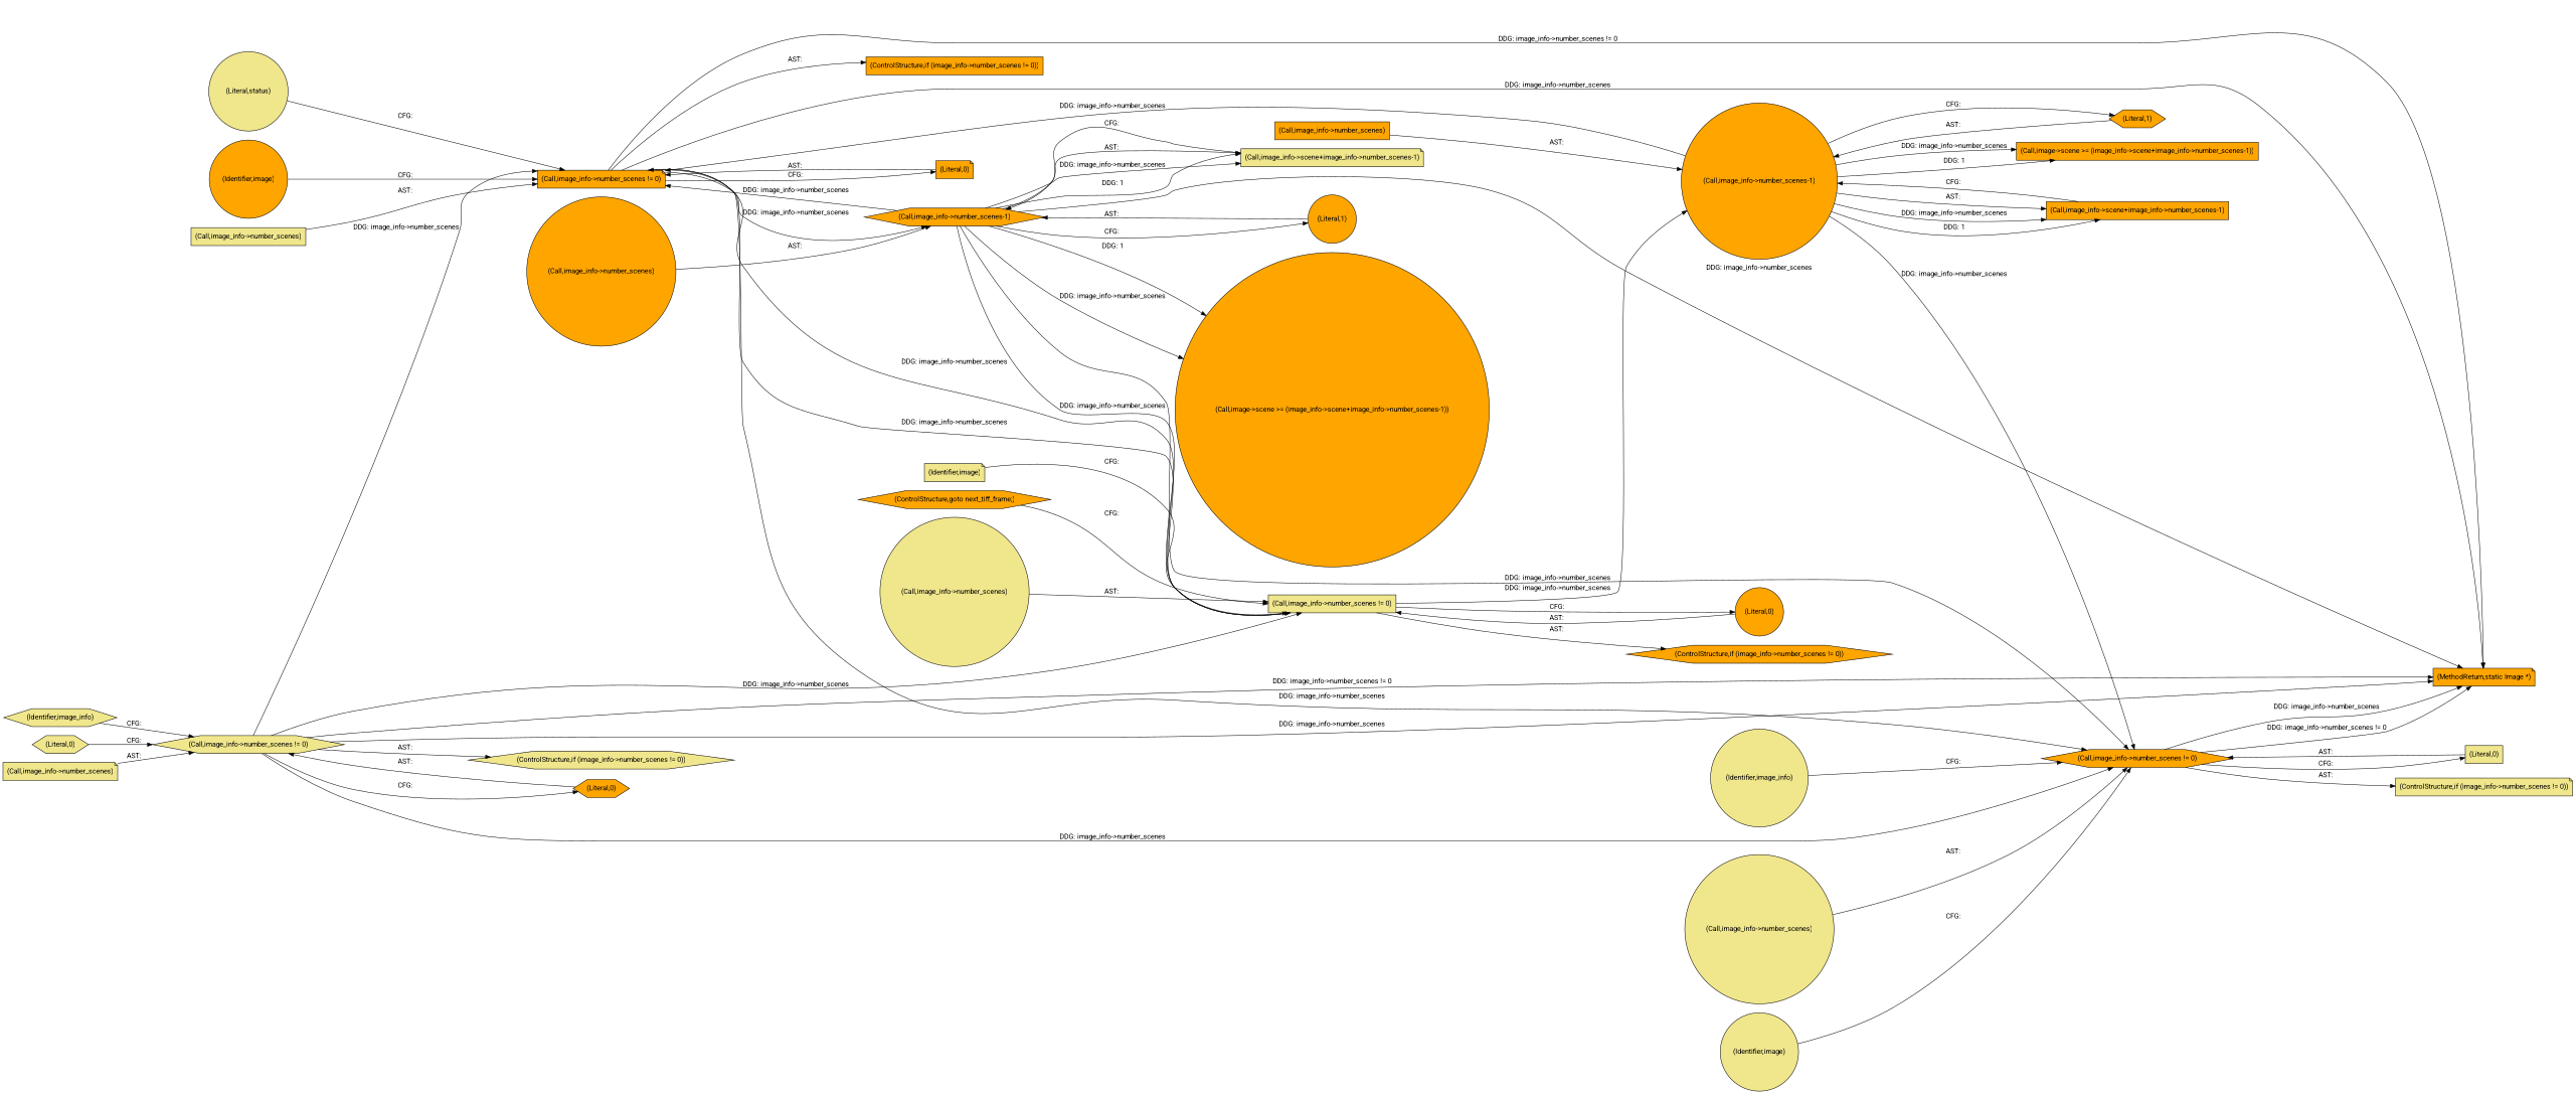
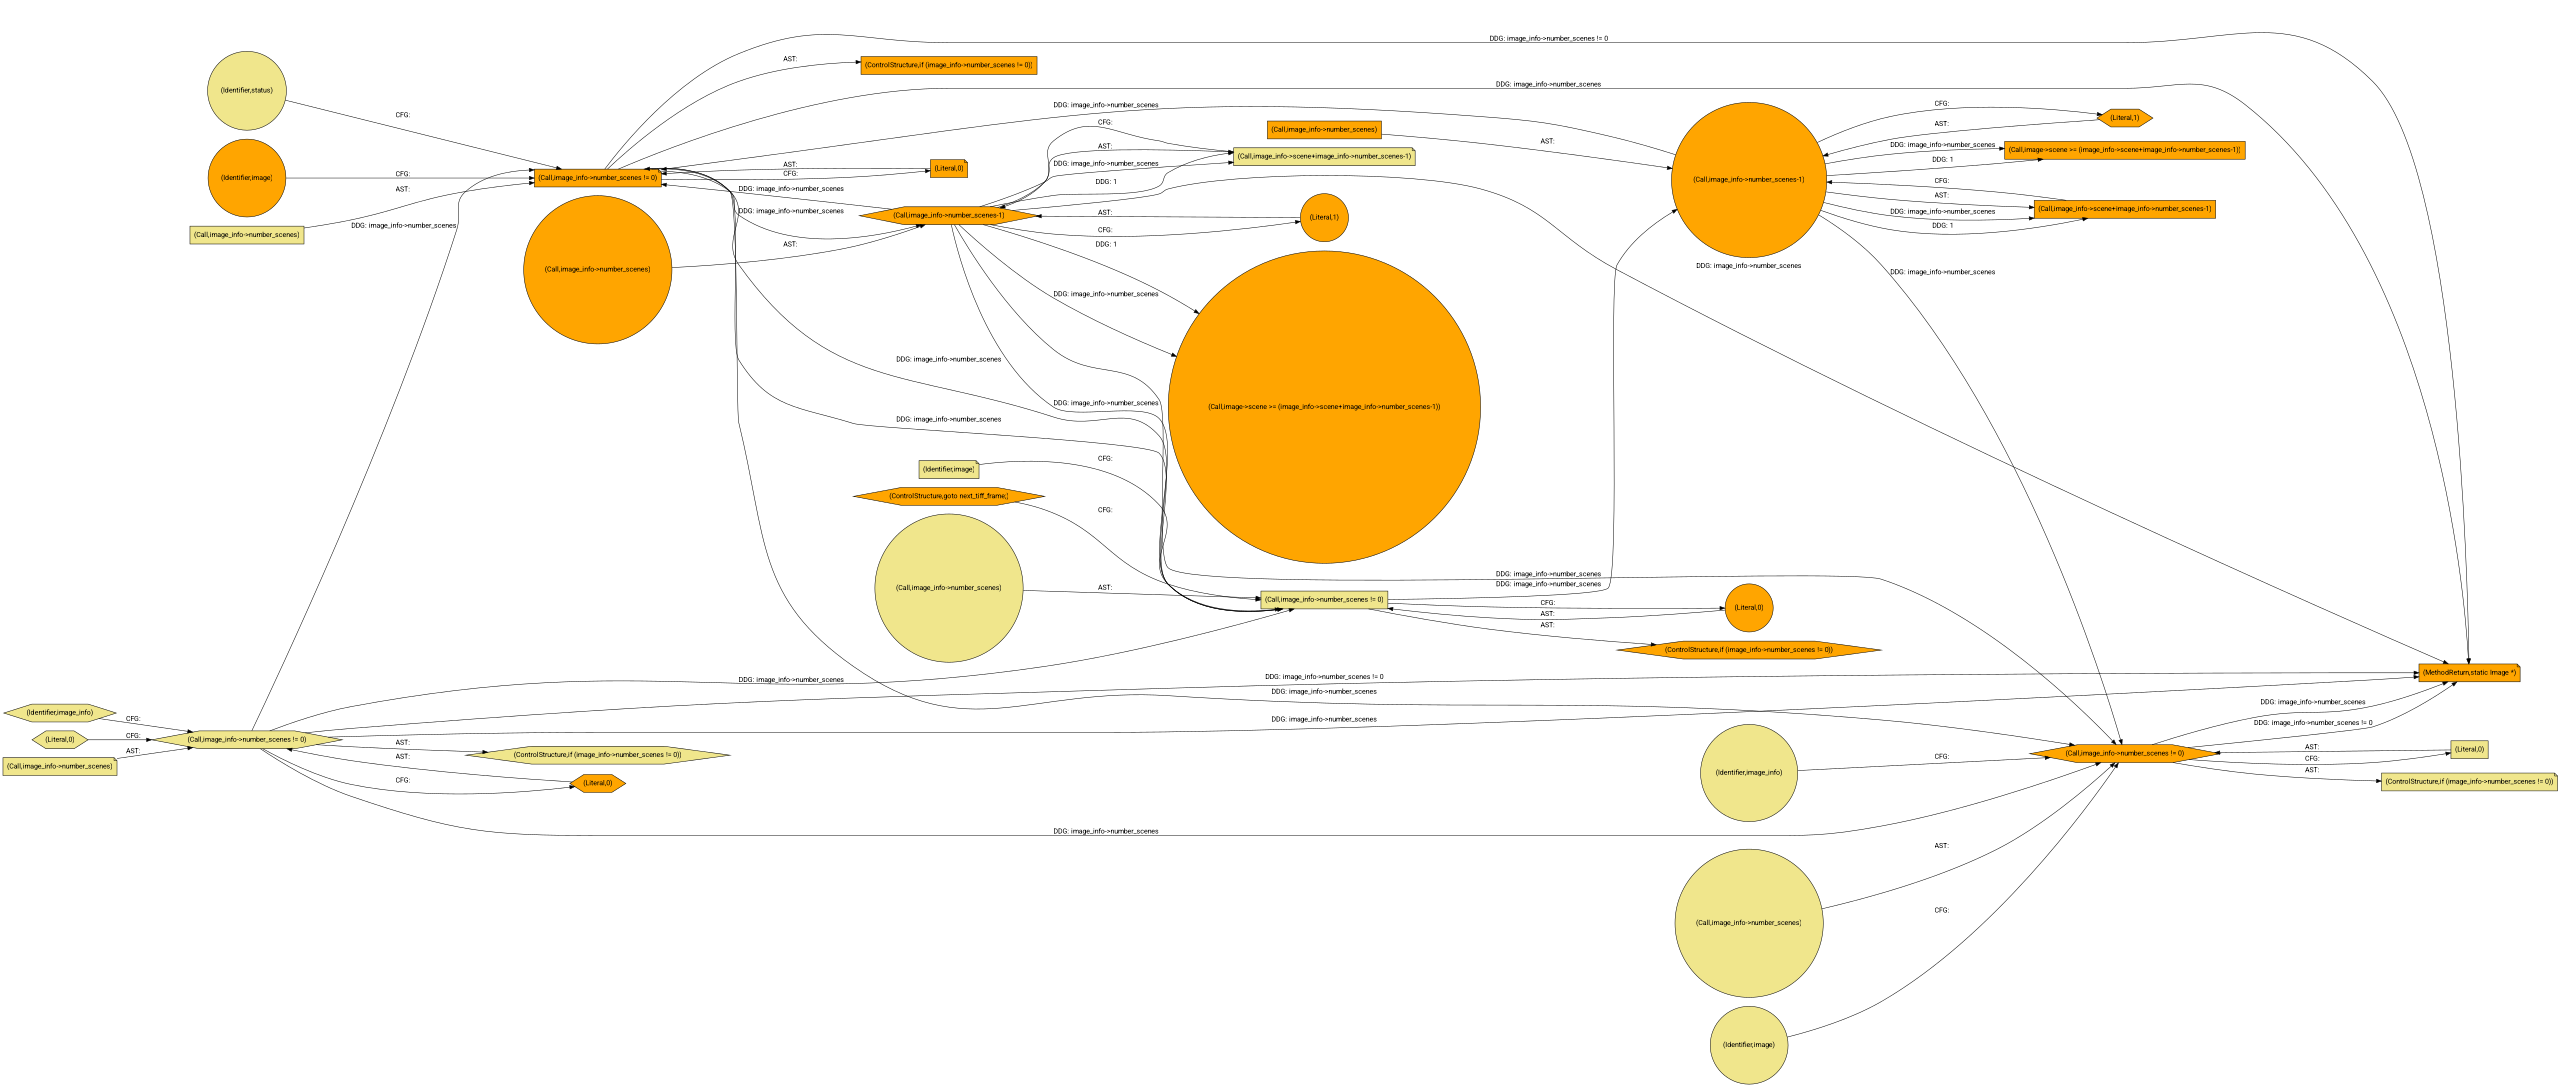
  digraph {
    rankdir=LR
    fontname=Roboto
    node [style=filled fillcolor=orange shape=circle fontname=Roboto]
    edge [fontname=Roboto]
    n1 [label="(Call,image_info->number_scenes != 0)" shape=hexagon]
    n2 [label="(MethodReturn,static Image *)" shape=note]
    n3 [label="(Literal,0)" fillcolor=khaki shape=box]
    n4 [label="(ControlStructure,if (image_info->number_scenes != 0))" fillcolor=khaki shape=note]
    n5 [label="(Call,image_info->number_scenes-1)"]
    n6 [label="(Call,image_info->number_scenes != 0)" shape=note]
    n7 [label="(Call,image->scene >= (image_info->scene+image_info->number_scenes-1))" shape=box]
    n8 [label="(Call,image_info->scene+image_info->number_scenes-1)" shape=box]
    n9 [label="(Literal,1)" shape=hexagon]
    n10 [label="(Call,image_info->number_scenes != 0)" fillcolor=khaki shape=box]
    n11 [label="(Literal,0)"]
    n12 [label="(ControlStructure,if (image_info->number_scenes != 0))" shape=hexagon]
    n13 [label="(Call,image_info->number_scenes-1)" shape=hexagon]
    n14 [label="(ControlStructure,if (image_info->number_scenes != 0))" shape=box]
    n15 [label="(Literal,0)" shape=note]
    n16 [label="(Call,image_info->number_scenes != 0)" fillcolor=khaki shape=hexagon]
    n17 [label="(ControlStructure,if (image_info->number_scenes != 0))" fillcolor=khaki shape=hexagon]
    n18 [label="(Literal,0)" shape=hexagon]
    n19 [label="(Call,image_info->scene+image_info->number_scenes-1)" fillcolor=khaki shape=note]
    n20 [label="(Literal,1)"]
    n21 [label="(Call,image->scene >= (image_info->scene+image_info->number_scenes-1))"]
    n22 [label="(ControlStructure,goto next_tiff_frame;)" shape=hexagon]
    n23 [label="(Identifier,image_info)" fillcolor=khaki shape=hexagon]
    n24 [label="(Literal,0)" fillcolor=khaki shape=hexagon]
    n25 [label="(Call,image_info->number_scenes)"]
    n26 [label="(Call,image_info->number_scenes)" fillcolor=khaki]
    n27 [label="(Identifier,image)" fillcolor=khaki shape=note]
    n28 [label="(Call,image_info->number_scenes)" shape=box]
-   n29 [label="(Literal,status)" fillcolor=khaki]
+   n29 [label="(Identifier,status)" fillcolor=khaki]
    n30 [label="(Identifier,image)"]
    n31 [label="(Call,image_info->number_scenes)" fillcolor=khaki shape=box]
    n32 [label="(Identifier,image_info)" fillcolor=khaki]
    n33 [label="(Call,image_info->number_scenes)" fillcolor=khaki]
    n34 [label="(Call,image_info->number_scenes)" fillcolor=khaki shape=note]
    n35 [label="(Identifier,image)" fillcolor=khaki]
    n1 -> n2 [label="DDG: image_info->number_scenes"]
    n1 -> n2 [label="DDG: image_info->number_scenes != 0"]
    n1 -> n3 [label="CFG: "]
    n1 -> n4 [label="AST: "]
    n3 -> n1 [label="AST: "]
    n5 -> n1 [label="DDG: image_info->number_scenes"]
    n5 -> n6 [label="DDG: image_info->number_scenes"]
    n5 -> n7 [label="DDG: image_info->number_scenes"]
    n5 -> n7 [label="DDG: 1"]
    n5 -> n8 [label="AST: "]
    n5 -> n8 [label="DDG: image_info->number_scenes"]
    n5 -> n8 [label="DDG: 1"]
    n5 -> n9 [label="CFG: "]
    n6 -> n1 [label="DDG: image_info->number_scenes"]
    n6 -> n2 [label="DDG: image_info->number_scenes != 0"]
    n6 -> n2 [label="DDG: image_info->number_scenes"]
    n6 -> n10 [label="DDG: image_info->number_scenes"]
    n6 -> n13 [label="DDG: image_info->number_scenes"]
    n6 -> n14 [label="AST: "]
    n6 -> n15 [label="CFG: "]
    n8 -> n5 [label="CFG: "]
    n9 -> n5 [label="AST: "]
    n10 -> n5 [label="DDG: image_info->number_scenes"]
    n10 -> n6 [label="DDG: image_info->number_scenes"]
    n10 -> n11 [label="CFG: "]
    n10 -> n12 [label="AST: "]
    n11 -> n10 [label="AST: "]
    n13 -> n1 [label="DDG: image_info->number_scenes"]
    n13 -> n2 [label="DDG: image_info->number_scenes"]
    n13 -> n6 [label="DDG: image_info->number_scenes"]
    n13 -> n10 [label="DDG: image_info->number_scenes"]
    n13 -> n19 [label="AST: "]
    n13 -> n19 [label="DDG: image_info->number_scenes"]
    n13 -> n19 [label="DDG: 1"]
    n13 -> n20 [label="CFG: "]
    n13 -> n21 [label="DDG: image_info->number_scenes"]
    n13 -> n21 [label="DDG: 1"]
    n15 -> n6 [label="AST: "]
    n16 -> n1 [label="DDG: image_info->number_scenes"]
    n16 -> n2 [label="DDG: image_info->number_scenes"]
    n16 -> n2 [label="DDG: image_info->number_scenes != 0"]
    n16 -> n6 [label="DDG: image_info->number_scenes"]
    n16 -> n10 [label="DDG: image_info->number_scenes"]
    n16 -> n17 [label="AST: "]
    n16 -> n18 [label="CFG: "]
    n18 -> n16 [label="AST: "]
    n19 -> n13 [label="CFG: "]
    n20 -> n13 [label="AST: "]
    n22 -> n10 [label="CFG: "]
    n23 -> n16 [label="CFG: "]
    n24 -> n16 [label="CFG: "]
    n25 -> n13 [label="AST: "]
    n26 -> n10 [label="AST: "]
    n27 -> n10 [label="CFG: "]
    n28 -> n5 [label="AST: "]
    n29 -> n6 [label="CFG: "]
    n30 -> n6 [label="CFG: "]
    n31 -> n6 [label="AST: "]
    n32 -> n1 [label="CFG: "]
    n33 -> n1 [label="AST: "]
    n34 -> n16 [label="AST: "]
    n35 -> n1 [label="CFG: "]
  }
